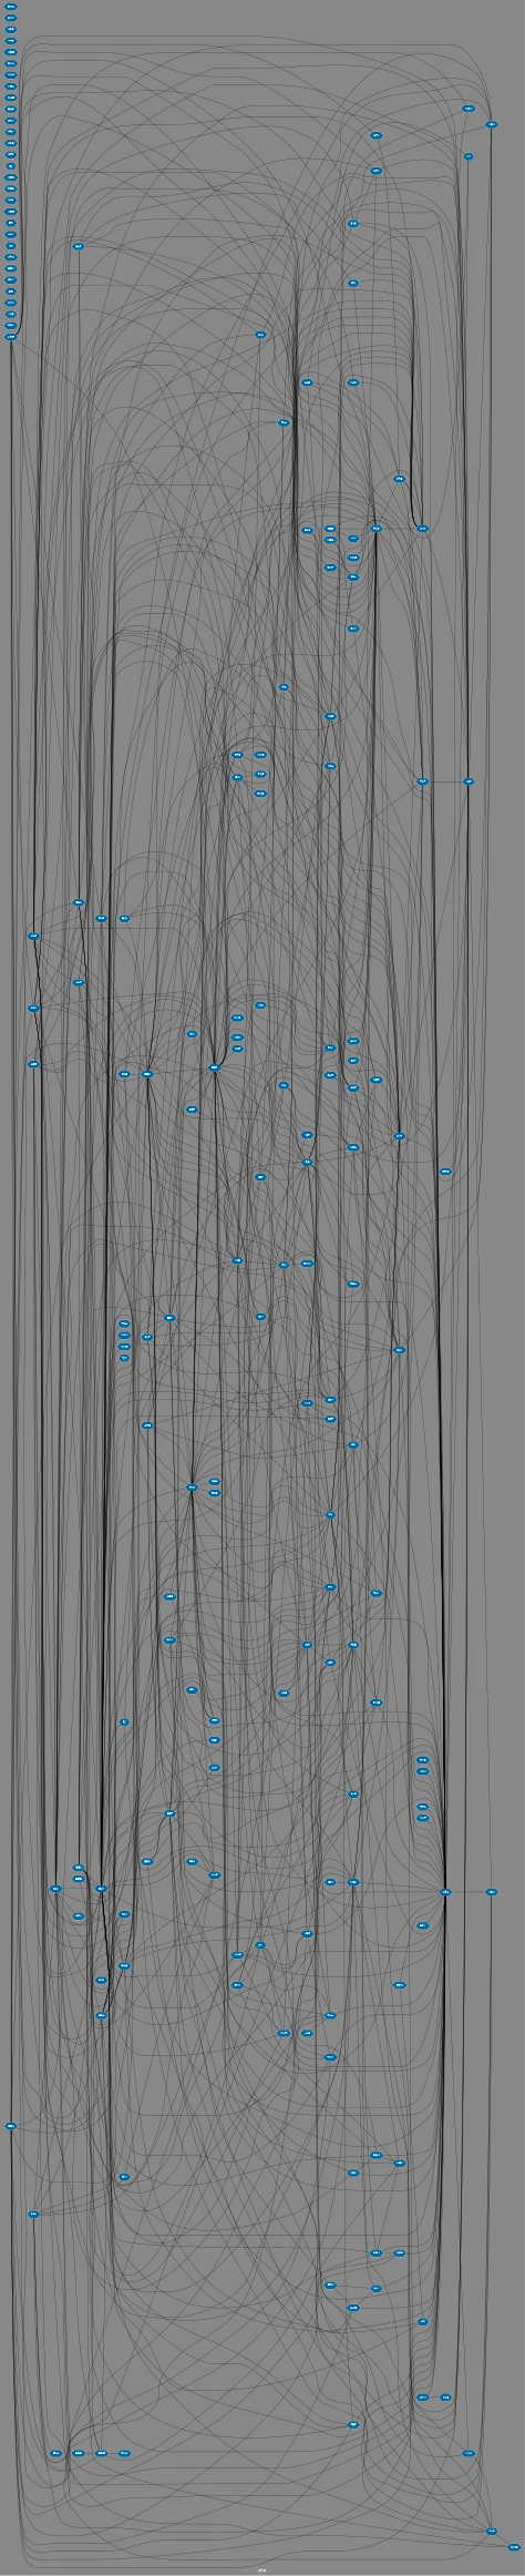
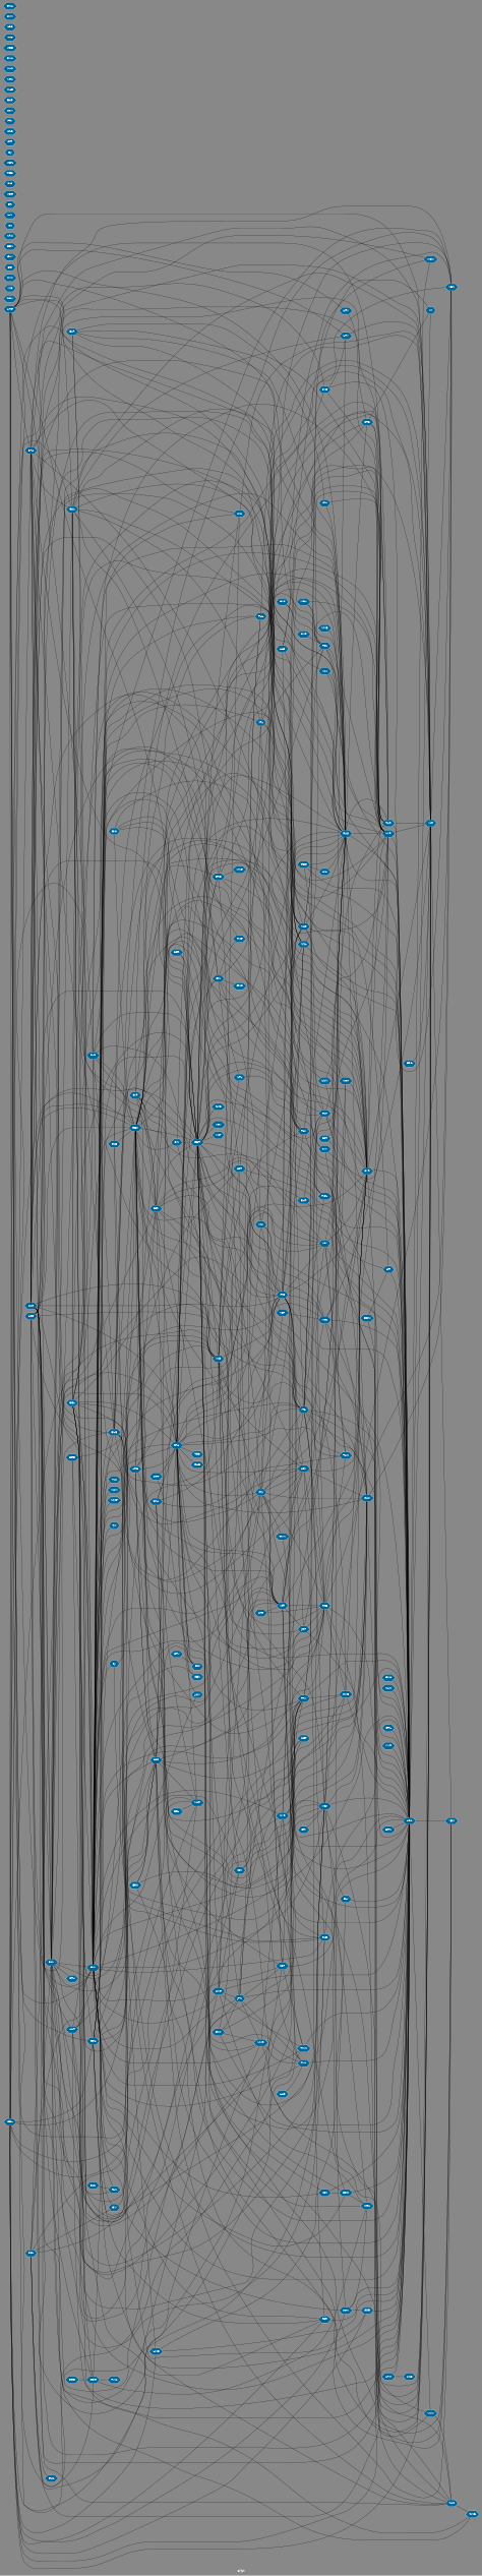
  graph {
    bgcolor="#888888"
    fontcolor=white
    fontsize=12
    label="Graph"
    rankdir=LR
    node [color=white fillcolor="#006699" fontcolor=white fontname=Helvetica shape=hexagon style=filled]
    edge [arrowhead=open color=black fontcolor=white fontname=Courier fontsize=12 weight=1]
    n1 [label=USA]
    n2 [label=YEM]
    n3 [label=XK]
    n4 [label=VAT]
    n5 [label=VNM]
    n6 [label=WSM]
    n7 [label=VEN]
    n8 [label=ZAF]
    n9 [label=RUS]
    n10 [label=SAU]
    n11 [label=TUR]
    n12 [label=UKR]
    n13 [label=SYR]
    n14 [label=SRB]
    n15 [label=CHN]
    n16 [label=ISR]
    n17 [label=JPN]
    n18 [label=MEX]
    n19 [label=IRN]
    n20 [label=SLE]
    n21 [label=ESP]
    n22 [label=PRK]
    n23 [label=HKG]
    n24 [label=SDN]
    n25 [label=GBR]
    n26 [label=EGY]
    n27 [label=IRQ]
    n28 [label=CUB]
    n29 [label=NGA]
    n30 [label=FRA]
    n31 [label=DEU]
    n32 [label=ITA]
    n33 [label=NLD]
    n34 [label=IND]
    n35 [label=PHL]
    n36 [label=IRL]
    n37 [label=KEN]
    n38 [label=THA]
    n39 [label=IDN]
    n40 [label=PAK]
    n41 [label=MYS]
    n42 [label=MAR]
    n43 [label=MMR]
    n44 [label=QAT]
    n45 [label=SSD]
    n46 [label=NZL]
    n47 [label=PRT]
    n48 [label=GIN]
    n49 [label=TWN]
    n50 [label=NPL]
    n51 [label=PER]
    n52 [label=LBN]
    n53 [label=LBR]
    n54 [label=CIV]
    n55 [label=TZA]
    n56 [label=KOR]
    n57 [label=LKA]
    n58 [label=SWE]
    n59 [label=KHM]
    n60 [label=SOM]
    n61 [label=MNG]
    n62 [label=SGP]
    n63 [label=FJI]
    n64 [label=TJK]
    n65 [label=PSE]
    n66 [label=JOR]
    n67 [label=NOR]
    n68 [label=SLV]
    n69 [label=UGA]
    n70 [label=URY]
    n71 [label=ZWE]
    n72 [label=OMN]
-   n73 [label=GTM]
    n74 [label=GRC]
    n75 [label=POL]
    n76 [label=ROU]
    n77 [label=LBY]
    n78 [label=ZMB]
    n79 [label=MDV]
    n80 [label=SYC]
    n81 [label=MLT]
    n82 [label=TUN]
    n83 [label=HTI]
    n84 [label=HND]
    n85 [label=MLI]
    n86 [label=NER]
    n87 [label=JAM]
    n88 [label=TCD]
    n89 [label=SEN]
    n90 [label=GAB]
    n91 [label=HUN]
    n92 [label=FIN]
    n93 [label=PNG]
    n94 [label=GNQ]
    n95 [label=CYP]
    n96 [label=AUS]
    n97 [label=COG]
    n98 [label=CAN]
    n99 [label=AUT]
    n100 [label=RWA]
    n101 [label=CHL]
    n102 [label=PAN]
    n103 [label=SVK]
    n104 [label=ETH]
    n105 [label=MKD]
    n106 [label=BOL]
    n107 [label=COL]
    n108 [label=BRA]
    n109 [label=ECU]
    n110 [label=BFA]
    n111 [label=GHA]
    n112 [label=CHE]
    n113 [label=BGR]
    n114 [label=ARG]
    n115 [label=HRV]
    n116 [label=KAZ]
    n117 [label=DZA]
    n118 [label=TON]
    n119 [label=EST]
    n120 [label=AFG]
    n121 [label=BGD]
    n122 [label=MDA]
    n123 [label=GRD]
    n124 [label=NIC]
    n125 [label=BEL]
    n126 [label=MWI]
    n127 [label=CAF]
    n128 [label=CMR]
    n129 [label=CZE]
    n130 [label=GEO]
    n131 [label=LVA]
    n132 [label=BDI]
    n133 [label=DNK]
    n134 [label=GMB]
    n135 [label=LTU]
    n136 [label=ARE]
    n137 [label=BHR]
    n138 [label=MNE]
    n139 [label=AZE]
    n140 [label=NAM]
    n141 [label=DOM]
    n142 [label=GUY]
    n143 [label=BLR]
    n144 [label=BEN]
    n145 [label=ALB]
    n146 [label=NRU]
    n147 [label=BIH]
    n148 [label=ISL]
    n149 [label=LUX]
    n150 [label=BLZ]
    n151 [label=CPV]
    n152 [label=GRL]
    n153 [label=ERI]
    n154 [label=MDG]
    n155 [label=SLB]
    n156 [label=COD]
    n157 [label=ARM]
    n158 [label=TGO]
    n159 [label=MOZ]
    n160 [label=KWT]
    n161 [label=DJI]
    n162 [label=STP]
    n163 [label=UZB]
    n164 [label=PRY]
    n165 [label=FSM]
    n166 [label=CRI]
    n167 [label=BHS]
    n168 [label=MAC]
    n169 [label=AGO]
    n170 [label=KGZ]
    n171 [label=ESH]
    n172 [label=MUS]
    n173 [label=BRN]
    n174 [label=BWA]
    n175 [label=MCO]
    n176 [label=TTO]
    n177 [label=ATG]
    n178 [label=LAO]
    n179 [label=LSO]
    n180 [label=SVN]
    n181 [label=DMA]
    n1 -- n2 [weight=20]
    n1 -- n3
    n1 -- n4 [weight=42]
    n1 -- n5
    n1 -- n6
    n4 -- n2
    n4 -- n7 [weight=4]
    n5 -- n8 [weight=5]
    n8 -- n71 [weight=2]
    n9 -- n1 [weight=128]
    n9 -- n7
    n9 -- n10
    n9 -- n11 [weight=4]
    n9 -- n12 [weight=521]
    n9 -- n13 [weight=19]
    n9 -- n14 [weight=8]
    n10 -- n1 [weight=4]
    n10 -- n7 [weight=3]
    n11 -- n1 [weight=16]
    n11 -- n4 [weight=77]
    n12 -- n1 [weight=51]
    n12 -- n4
    n13 -- n1 [weight=69]
    n13 -- n4 [weight=8]
    n13 -- n5
    n13 -- n11 [weight=38]
    n13 -- n12 [weight=3]
    n14 -- n3 [weight=6]
    n14 -- n11 [weight=3]
    n14 -- n12 [weight=2]
    n15 -- n1 [weight=269]
    n15 -- n8 [weight=3]
    n15 -- n9 [weight=77]
    n15 -- n11 [weight=3]
    n15 -- n12
    n15 -- n13
    n15 -- n16
    n15 -- n17 [weight=122]
    n15 -- n18 [weight=35]
    n15 -- n19 [weight=11]
    n15 -- n20
    n15 -- n21
    n15 -- n22 [weight=6]
    n15 -- n23 [weight=78]
    n15 -- n24
    n15 -- n25 [weight=32]
    n15 -- n26
    n15 -- n27
    n15 -- n28
    n15 -- n29 [weight=3]
    n15 -- n30 [weight=7]
    n15 -- n31
    n15 -- n32 [weight=2]
    n15 -- n33
    n15 -- n34 [weight=10]
    n15 -- n35 [weight=16]
    n15 -- n36 [weight=2]
    n15 -- n37
    n15 -- n38 [weight=9]
    n15 -- n39 [weight=7]
    n15 -- n40 [weight=11]
    n15 -- n41 [weight=6]
    n15 -- n42
    n15 -- n43 [weight=29]
    n15 -- n44 [weight=2]
    n15 -- n45
    n15 -- n46 [weight=21]
    n15 -- n47 [weight=4]
    n15 -- n48
    n15 -- n49 [weight=27]
    n15 -- n50
    n15 -- n51 [weight=3]
    n15 -- n52
    n15 -- n53 [weight=6]
    n15 -- n54
    n15 -- n55 [weight=4]
    n15 -- n56 [weight=7]
    n15 -- n57 [weight=4]
    n15 -- n58
    n15 -- n59 [weight=5]
    n15 -- n60
    n15 -- n61
    n15 -- n62 [weight=4]
    n15 -- n63 [weight=6]
    n15 -- n64 [weight=3]
    n16 -- n1 [weight=28]
    n16 -- n4 [weight=9]
    n16 -- n8 [weight=2]
    n16 -- n11 [weight=3]
    n16 -- n13 [weight=4]
    n16 -- n29
    n16 -- n32 [weight=3]
    n16 -- n65 [weight=384]
    n16 -- n66 [weight=47]
    n16 -- n67
    n17 -- n1 [weight=23]
    n17 -- n9 [weight=10]
    n17 -- n12 [weight=8]
    n17 -- n22
    n17 -- n38 [weight=2]
    n17 -- n43 [weight=2]
    n17 -- n56 [weight=6]
    n18 -- n1 [weight=33]
    n18 -- n4 [weight=5]
    n18 -- n7 [weight=3]
    n18 -- n9 [weight=10]
    n18 -- n10 [weight=3]
    n18 -- n68
    n18 -- n69 [weight=4]
    n18 -- n70 [weight=16]
    n19 -- n1 [weight=118]
    n19 -- n7
    n19 -- n9 [weight=41]
    n19 -- n10 [weight=6]
    n19 -- n12 [weight=4]
    n19 -- n13 [weight=10]
    n19 -- n16 [weight=19]
    n19 -- n27 [weight=7]
    n19 -- n52 [weight=5]
    n19 -- n56
    n19 -- n65
    n19 -- n72 [weight=16]
    n20 -- n1 [weight=18]
    n21 -- n1 [weight=3]
    n21 -- n2
    n21 -- n4 [weight=11]
    n21 -- n13
    n21 -- n16 [weight=4]
    n21 -- n22
    n21 -- n25 [weight=10]
    n21 -- n30 [weight=4]
    n21 -- n42
    n21 -- n47 [weight=2]
    n21 -- n65 [weight=23]
    n21 -- n69 [weight=2]
-   n21 -- n73
    n22 -- n1 [weight=64]
    n22 -- n9 [weight=21]
    n22 -- n44 [weight=2]
    n22 -- n58
    n23 -- n1 [weight=20]
    n23 -- n17
    n23 -- n35 [weight=6]
    n23 -- n39 [weight=5]
    n23 -- n46
    n23 -- n49
    n23 -- n69
    n24 -- n1 [weight=5]
    n24 -- n45 [weight=38]
    n24 -- n69
    n25 -- n1 [weight=39]
    n25 -- n2 [weight=3]
    n25 -- n4 [weight=4]
    n25 -- n9 [weight=33]
    n25 -- n11 [weight=2]
    n25 -- n12 [weight=14]
    n25 -- n13 [weight=19]
    n25 -- n16 [weight=16]
    n25 -- n17 [weight=2]
    n25 -- n18
    n25 -- n19 [weight=47]
    n25 -- n20 [weight=10]
    n25 -- n22 [weight=6]
    n25 -- n23 [weight=80]
    n25 -- n27 [weight=12]
    n25 -- n29 [weight=5]
    n25 -- n32 [weight=4]
    n25 -- n33 [weight=22]
    n25 -- n34
    n25 -- n36
    n25 -- n38 [weight=2]
    n25 -- n39 [weight=3]
    n25 -- n40
    n25 -- n43 [weight=2]
    n25 -- n44
    n25 -- n46 [weight=2]
    n25 -- n48 [weight=2]
    n25 -- n57
    n25 -- n60
    n25 -- n65 [weight=2]
    n25 -- n74
    n25 -- n75 [weight=2]
    n25 -- n76
    n25 -- n77 [weight=9]
    n25 -- n78 [weight=4]
    n25 -- n79
    n25 -- n80
    n25 -- n81
    n26 -- n1 [weight=5]
    n26 -- n4 [weight=6]
    n26 -- n10 [weight=4]
    n26 -- n13 [weight=3]
    n26 -- n25
    n26 -- n27 [weight=3]
    n26 -- n30 [weight=6]
    n26 -- n44 [weight=2]
    n26 -- n65 [weight=20]
    n26 -- n66
    n26 -- n77 [weight=19]
    n26 -- n82
    n27 -- n1 [weight=91]
    n27 -- n4 [weight=7]
    n27 -- n5
    n27 -- n10 [weight=5]
    n27 -- n11 [weight=6]
    n27 -- n13 [weight=75]
    n27 -- n29
    n27 -- n33
    n27 -- n40
    n27 -- n46 [weight=2]
    n27 -- n52
    n27 -- n58
    n27 -- n66 [weight=4]
    n27 -- n77 [weight=2]
    n28 -- n1 [weight=14]
    n28 -- n7
    n28 -- n18
    n28 -- n20 [weight=15]
    n28 -- n21 [weight=12]
    n28 -- n22 [weight=4]
    n28 -- n31
    n28 -- n67
    n28 -- n83
    n28 -- n84 [weight=2]
    n29 -- n1 [weight=15]
    n29 -- n4 [weight=2]
    n29 -- n8 [weight=2]
    n29 -- n10
    n29 -- n67 [weight=2]
    n30 -- n1 [weight=22]
    n30 -- n2 [weight=4]
    n30 -- n4 [weight=2]
    n30 -- n9 [weight=46]
    n30 -- n10 [weight=4]
    n30 -- n12 [weight=6]
    n30 -- n13 [weight=17]
    n30 -- n16 [weight=12]
    n30 -- n19 [weight=23]
    n30 -- n22 [weight=4]
    n30 -- n25 [weight=20]
    n30 -- n27 [weight=6]
    n30 -- n32 [weight=7]
    n30 -- n33 [weight=4]
    n30 -- n42 [weight=6]
    n30 -- n46
    n30 -- n47
    n30 -- n48 [weight=12]
    n30 -- n52 [weight=6]
    n30 -- n65 [weight=40]
    n30 -- n66 [weight=10]
    n30 -- n74 [weight=9]
    n30 -- n75 [weight=2]
    n30 -- n77 [weight=4]
    n30 -- n82 [weight=2]
    n30 -- n85 [weight=7]
    n30 -- n86 [weight=2]
    n30 -- n87
    n30 -- n88
    n30 -- n89 [weight=4]
    n30 -- n90
    n31 -- n1 [weight=5]
    n31 -- n4
    n31 -- n9 [weight=92]
    n31 -- n12 [weight=68]
    n31 -- n13
    n31 -- n16 [weight=4]
    n31 -- n19 [weight=9]
    n31 -- n21 [weight=6]
    n31 -- n25 [weight=33]
    n31 -- n26 [weight=2]
    n31 -- n27
    n31 -- n30 [weight=5]
    n31 -- n32 [weight=2]
    n31 -- n33 [weight=11]
    n31 -- n34
    n31 -- n35
    n31 -- n40
    n31 -- n52 [weight=3]
    n31 -- n56
    n31 -- n58
    n31 -- n62 [weight=2]
    n31 -- n65 [weight=6]
    n31 -- n74 [weight=2]
    n31 -- n75 [weight=3]
    n31 -- n76 [weight=3]
    n31 -- n91 [weight=2]
    n31 -- n92 [weight=2]
    n32 -- n1 [weight=2]
    n32 -- n4 [weight=12]
    n32 -- n7
    n32 -- n8 [weight=3]
    n32 -- n9 [weight=5]
    n32 -- n18 [weight=2]
    n32 -- n20 [weight=7]
    n32 -- n65 [weight=4]
    n32 -- n75
    n32 -- n76
    n32 -- n77 [weight=8]
    n32 -- n82
    n33 -- n1
    n33 -- n9 [weight=9]
    n33 -- n11 [weight=2]
    n33 -- n12 [weight=10]
    n33 -- n13 [weight=3]
    n33 -- n65 [weight=2]
    n34 -- n1 [weight=16]
    n34 -- n4 [weight=2]
    n34 -- n9
    n34 -- n16 [weight=3]
    n34 -- n19
    n34 -- n27 [weight=5]
    n34 -- n32 [weight=2]
    n34 -- n40 [weight=47]
    n34 -- n49
    n34 -- n50 [weight=10]
    n34 -- n53 [weight=2]
    n34 -- n57 [weight=6]
    n34 -- n60
    n35 -- n4 [weight=3]
    n36 -- n1 [weight=2]
    n36 -- n4
    n36 -- n7
    n36 -- n13 [weight=2]
    n36 -- n56 [weight=2]
    n37 -- n1
    n37 -- n60 [weight=14]
    n38 -- n1 [weight=5]
    n39 -- n10 [weight=3]
    n39 -- n41
    n40 -- n1 [weight=6]
    n40 -- n9
    n41 -- n1
    n41 -- n12 [weight=11]
    n41 -- n22
    n41 -- n33 [weight=5]
    n41 -- n38
    n41 -- n46 [weight=2]
    n41 -- n62 [weight=2]
    n43 -- n1 [weight=77]
    n43 -- n38
    n43 -- n41 [weight=2]
    n44 -- n1 [weight=10]
    n44 -- n9 [weight=5]
    n44 -- n10 [weight=5]
    n44 -- n13 [weight=2]
    n45 -- n1 [weight=3]
    n46 -- n1 [weight=2]
    n46 -- n6 [weight=2]
    n48 -- n1 [weight=2]
    n48 -- n9
    n48 -- n53 [weight=5]
    n48 -- n85
    n48 -- n93 [weight=2]
    n48 -- n94 [weight=2]
    n49 -- n1 [weight=2]
    n50 -- n40 [weight=3]
    n51 -- n1
    n52 -- n10 [weight=6]
    n52 -- n13 [weight=13]
    n52 -- n51 [weight=3]
    n52 -- n65
    n53 -- n1 [weight=4]
    n53 -- n20 [weight=2]
    n53 -- n35 [weight=3]
    n53 -- n85 [weight=6]
    n54 -- n42 [weight=2]
    n56 -- n1 [weight=2]
    n56 -- n22 [weight=10]
    n56 -- n49
    n57 -- n4 [weight=4]
    n58 -- n1 [weight=3]
    n58 -- n13
    n60 -- n1 [weight=5]
    n60 -- n69
    n63 -- n1
    n63 -- n34
    n65 -- n1 [weight=6]
    n65 -- n7 [weight=4]
    n65 -- n8 [weight=2]
    n65 -- n13 [weight=2]
    n65 -- n58
    n65 -- n82 [weight=2]
    n66 -- n1
    n66 -- n13 [weight=9]
    n66 -- n65 [weight=2]
    n67 -- n13 [weight=3]
    n68 -- n1 [weight=2]
    n70 -- n4 [weight=2]
    n72 -- n1 [weight=4]
-   n73 -- n68 [weight=2]
-   n73 -- n84 [weight=2]
    n74 -- n1 [weight=2]
    n74 -- n11
    n74 -- n13 [weight=2]
    n74 -- n14
    n74 -- n38
    n74 -- n105
    n75 -- n1 [weight=5]
    n75 -- n9 [weight=23]
    n75 -- n12 [weight=5]
    n77 -- n1 [weight=3]
    n77 -- n11 [weight=4]
    n77 -- n13 [weight=2]
    n77 -- n24 [weight=3]
    n77 -- n82 [weight=2]
    n80 -- n1 [weight=7]
    n80 -- n12
    n80 -- n70
    n83 -- n1
    n84 -- n1
    n84 -- n68 [weight=2]
    n85 -- n1 [weight=5]
    n85 -- n29 [weight=2]
    n85 -- n33
    n85 -- n86 [weight=2]
    n86 -- n29 [weight=4]
    n91 -- n1 [weight=6]
    n91 -- n9 [weight=12]
    n92 -- n1 [weight=2]
    n92 -- n9 [weight=8]
    n92 -- n25 [weight=3]
    n95 -- n1
    n95 -- n11
    n95 -- n13 [weight=2]
    n95 -- n16 [weight=2]
    n95 -- n25
    n95 -- n26 [weight=2]
    n95 -- n32 [weight=2]
    n95 -- n52
    n96 -- n1 [weight=25]
    n96 -- n4
    n96 -- n6
    n96 -- n9 [weight=46]
    n96 -- n10
    n96 -- n12 [weight=11]
    n96 -- n13
    n96 -- n15 [weight=58]
    n96 -- n17 [weight=10]
    n96 -- n20 [weight=7]
    n96 -- n22
    n96 -- n25 [weight=14]
    n96 -- n26 [weight=2]
    n96 -- n27
    n96 -- n30 [weight=6]
    n96 -- n31 [weight=2]
    n96 -- n32
    n96 -- n34 [weight=27]
    n96 -- n39 [weight=11]
    n96 -- n40 [weight=2]
    n96 -- n43 [weight=3]
    n96 -- n46 [weight=5]
    n96 -- n57 [weight=2]
    n96 -- n74 [weight=4]
    n96 -- n97
    n96 -- n98 [weight=2]
    n96 -- n99 [weight=2]
    n97 -- n12
    n97 -- n69 [weight=2]
    n97 -- n100 [weight=2]
    n98 -- n1 [weight=5]
    n98 -- n9 [weight=4]
    n98 -- n10 [weight=2]
    n98 -- n12
    n98 -- n13 [weight=5]
    n98 -- n15 [weight=19]
    n98 -- n16 [weight=13]
    n98 -- n18
    n98 -- n19 [weight=2]
    n98 -- n20 [weight=2]
    n98 -- n22
    n98 -- n23
    n98 -- n26 [weight=2]
    n98 -- n27 [weight=5]
    n98 -- n30 [weight=8]
    n98 -- n31 [weight=2]
    n98 -- n33
    n98 -- n71
    n98 -- n101 [weight=2]
    n98 -- n102
    n98 -- n103
    n98 -- n104
    n99 -- n1 [weight=8]
    n99 -- n9
    n99 -- n10
    n99 -- n15
    n99 -- n18 [weight=3]
    n99 -- n19 [weight=23]
    n99 -- n30 [weight=4]
    n101 -- n4 [weight=6]
    n101 -- n9
    n101 -- n15 [weight=6]
    n101 -- n18 [weight=14]
    n101 -- n22
    n101 -- n28
    n101 -- n36 [weight=3]
    n101 -- n46
    n101 -- n48
    n101 -- n51
    n101 -- n70 [weight=2]
    n101 -- n83
    n101 -- n93
    n103 -- n1 [weight=2]
    n103 -- n12
    n106 -- n1 [weight=5]
    n106 -- n4 [weight=6]
    n106 -- n9
    n106 -- n11 [weight=4]
    n106 -- n12 [weight=2]
    n106 -- n16 [weight=4]
    n106 -- n18 [weight=2]
    n106 -- n21
    n106 -- n24
    n106 -- n26
    n106 -- n31
    n106 -- n34
    n106 -- n45
    n106 -- n51 [weight=2]
    n106 -- n65 [weight=2]
    n106 -- n84
    n106 -- n101 [weight=15]
    n106 -- n107 [weight=10]
    n106 -- n108 [weight=2]
    n107 -- n1 [weight=4]
    n107 -- n7 [weight=7]
    n107 -- n16
    n107 -- n18 [weight=4]
    n107 -- n21 [weight=5]
    n107 -- n25 [weight=2]
    n107 -- n28 [weight=3]
    n107 -- n31 [weight=2]
    n107 -- n34 [weight=2]
    n107 -- n51 [weight=3]
    n107 -- n65
    n107 -- n67
    n107 -- n102
    n108 -- n1 [weight=5]
    n108 -- n4
    n108 -- n7 [weight=5]
    n108 -- n15 [weight=2]
    n108 -- n18
    n108 -- n22
    n108 -- n25 [weight=2]
    n108 -- n28 [weight=2]
    n108 -- n34
    n108 -- n44
    n108 -- n46 [weight=6]
    n108 -- n52 [weight=2]
    n108 -- n80
    n108 -- n98
    n108 -- n101 [weight=2]
    n109 -- n1
    n109 -- n21
    n109 -- n58
    n109 -- n87
    n110 -- n1
    n110 -- n15
    n110 -- n21
    n110 -- n30 [weight=8]
    n110 -- n42 [weight=5]
    n110 -- n49
    n110 -- n54 [weight=8]
    n110 -- n97
    n110 -- n98
    n110 -- n111
    n112 -- n1 [weight=2]
    n112 -- n9
    n112 -- n12 [weight=2]
    n112 -- n20 [weight=2]
    n112 -- n25
    n112 -- n27
    n112 -- n28 [weight=15]
    n112 -- n31 [weight=3]
    n112 -- n32 [weight=6]
    n113 -- n25
    n113 -- n76
    n114 -- n1
    n114 -- n4 [weight=13]
    n114 -- n9
    n114 -- n15 [weight=3]
    n114 -- n18 [weight=7]
    n114 -- n21 [weight=9]
    n114 -- n25 [weight=6]
    n114 -- n28 [weight=2]
    n114 -- n33
    n114 -- n56
    n114 -- n70 [weight=4]
    n114 -- n75 [weight=3]
    n114 -- n101 [weight=10]
    n114 -- n107 [weight=2]
    n114 -- n108 [weight=2]
    n114 -- n112 [weight=6]
    n114 -- n115
    n115 -- n14 [weight=10]
    n116 -- n9 [weight=3]
    n116 -- n12 [weight=3]
    n117 -- n2 [weight=4]
    n117 -- n27
    n117 -- n30 [weight=27]
    n117 -- n37
    n117 -- n42
    n117 -- n77 [weight=2]
    n117 -- n82 [weight=3]
    n119 -- n1
    n119 -- n9 [weight=2]
    n120 -- n1 [weight=41]
    n120 -- n8 [weight=8]
    n120 -- n9 [weight=2]
    n120 -- n11 [weight=2]
    n120 -- n15 [weight=4]
    n120 -- n25 [weight=57]
    n120 -- n31 [weight=5]
    n120 -- n32
    n120 -- n34 [weight=2]
    n120 -- n40 [weight=25]
    n120 -- n98
    n120 -- n116 [weight=2]
    n121 -- n15 [weight=2]
    n121 -- n34 [weight=10]
    n121 -- n71
    n122 -- n9 [weight=5]
    n122 -- n12 [weight=3]
    n122 -- n75
    n123 -- n4
    n125 -- n1 [weight=2]
    n125 -- n9
    n125 -- n12
    n125 -- n15
    n125 -- n25 [weight=5]
    n125 -- n27
    n125 -- n30 [weight=9]
    n125 -- n32 [weight=5]
    n125 -- n33 [weight=2]
    n125 -- n40
    n125 -- n42
    n125 -- n52
    n125 -- n65 [weight=2]
    n125 -- n89
    n125 -- n97
    n125 -- n107 [weight=3]
    n125 -- n112
    n127 -- n75 [weight=3]
    n127 -- n128 [weight=4]
    n128 -- n75 [weight=6]
    n129 -- n8
    n129 -- n9 [weight=5]
    n129 -- n13
    n129 -- n31 [weight=8]
    n129 -- n52
    n130 -- n1 [weight=3]
    n130 -- n9 [weight=20]
    n130 -- n103 [weight=3]
    n130 -- n131 [weight=2]
    n131 -- n9 [weight=2]
    n133 -- n1
    n133 -- n10 [weight=3]
    n133 -- n13
    n133 -- n17
    n133 -- n43
    n134 -- n1
    n135 -- n9 [weight=2]
    n135 -- n12 [weight=6]
    n136 -- n1 [weight=2]
    n136 -- n10 [weight=4]
    n136 -- n21 [weight=2]
    n136 -- n26 [weight=6]
    n136 -- n30
    n136 -- n44 [weight=6]
    n136 -- n66 [weight=6]
    n136 -- n77 [weight=6]
    n136 -- n137 [weight=2]
    n137 -- n10 [weight=4]
    n137 -- n44 [weight=3]
    n138 -- n9 [weight=2]
    n140 -- n1 [weight=2]
    n141 -- n1 [weight=2]
    n141 -- n83
    n143 -- n1 [weight=2]
    n143 -- n9 [weight=3]
    n143 -- n12 [weight=6]
    n143 -- n15
    n143 -- n31
    n143 -- n135
    n145 -- n1
    n145 -- n3 [weight=6]
    n145 -- n14 [weight=13]
    n145 -- n32
    n147 -- n1
    n147 -- n13 [weight=2]
    n147 -- n25 [weight=4]
    n147 -- n27 [weight=2]
    n147 -- n31 [weight=4]
    n150 -- n102 [weight=2]
    n151 -- n47 [weight=2]
    n152 -- n1
    n156 -- n97 [weight=7]
    n157 -- n1
    n157 -- n139 [weight=7]
    n160 -- n1 [weight=4]
    n166 -- n18
    n169 -- n30
    n169 -- n47
    n171 -- n42 [weight=2]
    n173 -- n1 [weight=3]
    n177 -- n16
    n177 -- n65
    n178 -- n38 [weight=2]
  }
